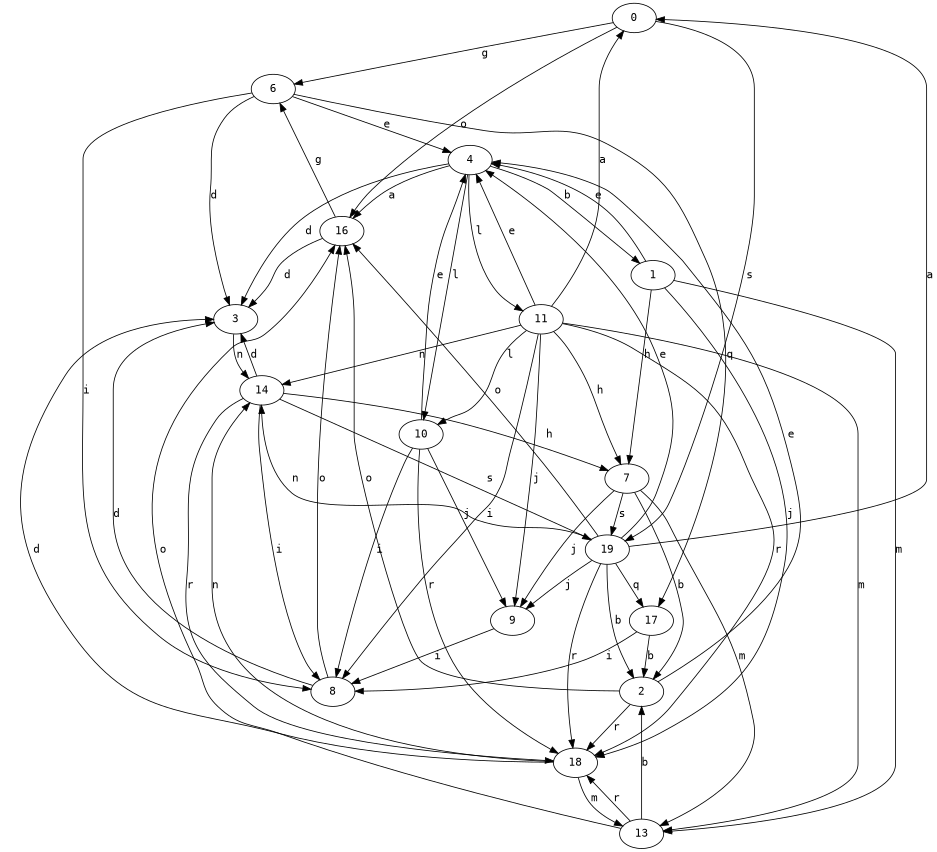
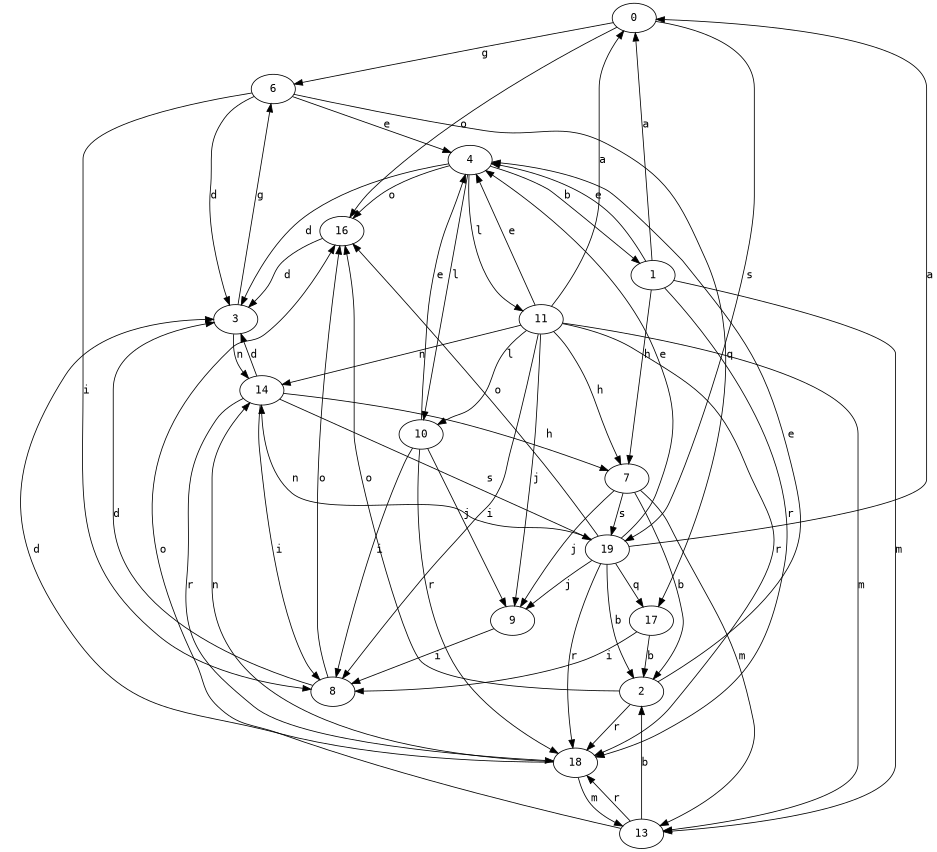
  strict digraph {
    fontname="DejaVu Sans Mono"
    node [fontname="DejaVu Sans Mono"]
    edge [fontname="DejaVu Sans Mono"]
    0
    6
    16
    19
    4
    3
    8
    17
    18
    2
    14
    9
    1
    7
    13
    11
    n17 [label=10]
    0 -> 6 [label=g]
    0 -> 16 [label=o]
    0 -> 19 [label=s]
    6 -> 4 [label=e]
    6 -> 3 [label=d]
    6 -> 8 [label=i]
    6 -> 17 [label=q]
    16 -> 3 [label=d]
    19 -> 0 [label=a]
    19 -> 16 [label=o]
    19 -> 4 [label=e]
    19 -> 17 [label=q]
    19 -> 18 [label=r]
    19 -> 2 [label=b]
    19 -> 14 [label=n]
    19 -> 9 [label=j]
-   4 -> 16 [label=a]
+   4 -> 16 [label=o]
    4 -> 3 [label=d]
    4 -> 1 [label=b]
    4 -> 11 [label=l]
    4 -> n17 [label=l]
-   16 -> 6 [label=g]
+   3 -> 6 [label=g]
    3 -> 14 [label=n]
    8 -> 16 [label=o]
    8 -> 3 [label=d]
    17 -> 8 [label=i]
    17 -> 2 [label=b]
    18 -> 3 [label=d]
    18 -> 14 [label=n]
    18 -> 13 [label=m]
    2 -> 16 [label=o]
    2 -> 4 [label=e]
    2 -> 18 [label=r]
    14 -> 19 [label=s]
    14 -> 3 [label=d]
    14 -> 8 [label=i]
    14 -> 18 [label=r]
    14 -> 7 [label=h]
    9 -> 8 [label=i]
+   1 -> 0 [label=a]
    1 -> 4 [label=e]
-   1 -> 18 [label=j]
+   1 -> 18 [label=r]
    1 -> 7 [label=h]
    1 -> 13 [label=m]
    7 -> 19 [label=s]
    7 -> 2 [label=b]
    7 -> 9 [label=j]
    7 -> 13 [label=m]
    13 -> 16 [label=o]
    13 -> 18 [label=r]
    13 -> 2 [label=b]
    11 -> 0 [label=a]
    11 -> 4 [label=e]
    11 -> 8 [label=i]
    11 -> 18 [label=r]
    11 -> 14 [label=n]
    11 -> 9 [label=j]
    11 -> 7 [label=h]
    11 -> 13 [label=m]
    11 -> n17 [label=l]
    n17 -> 4 [label=e]
    n17 -> 8 [label=i]
    n17 -> 18 [label=r]
    n17 -> 9 [label=j]
  }
